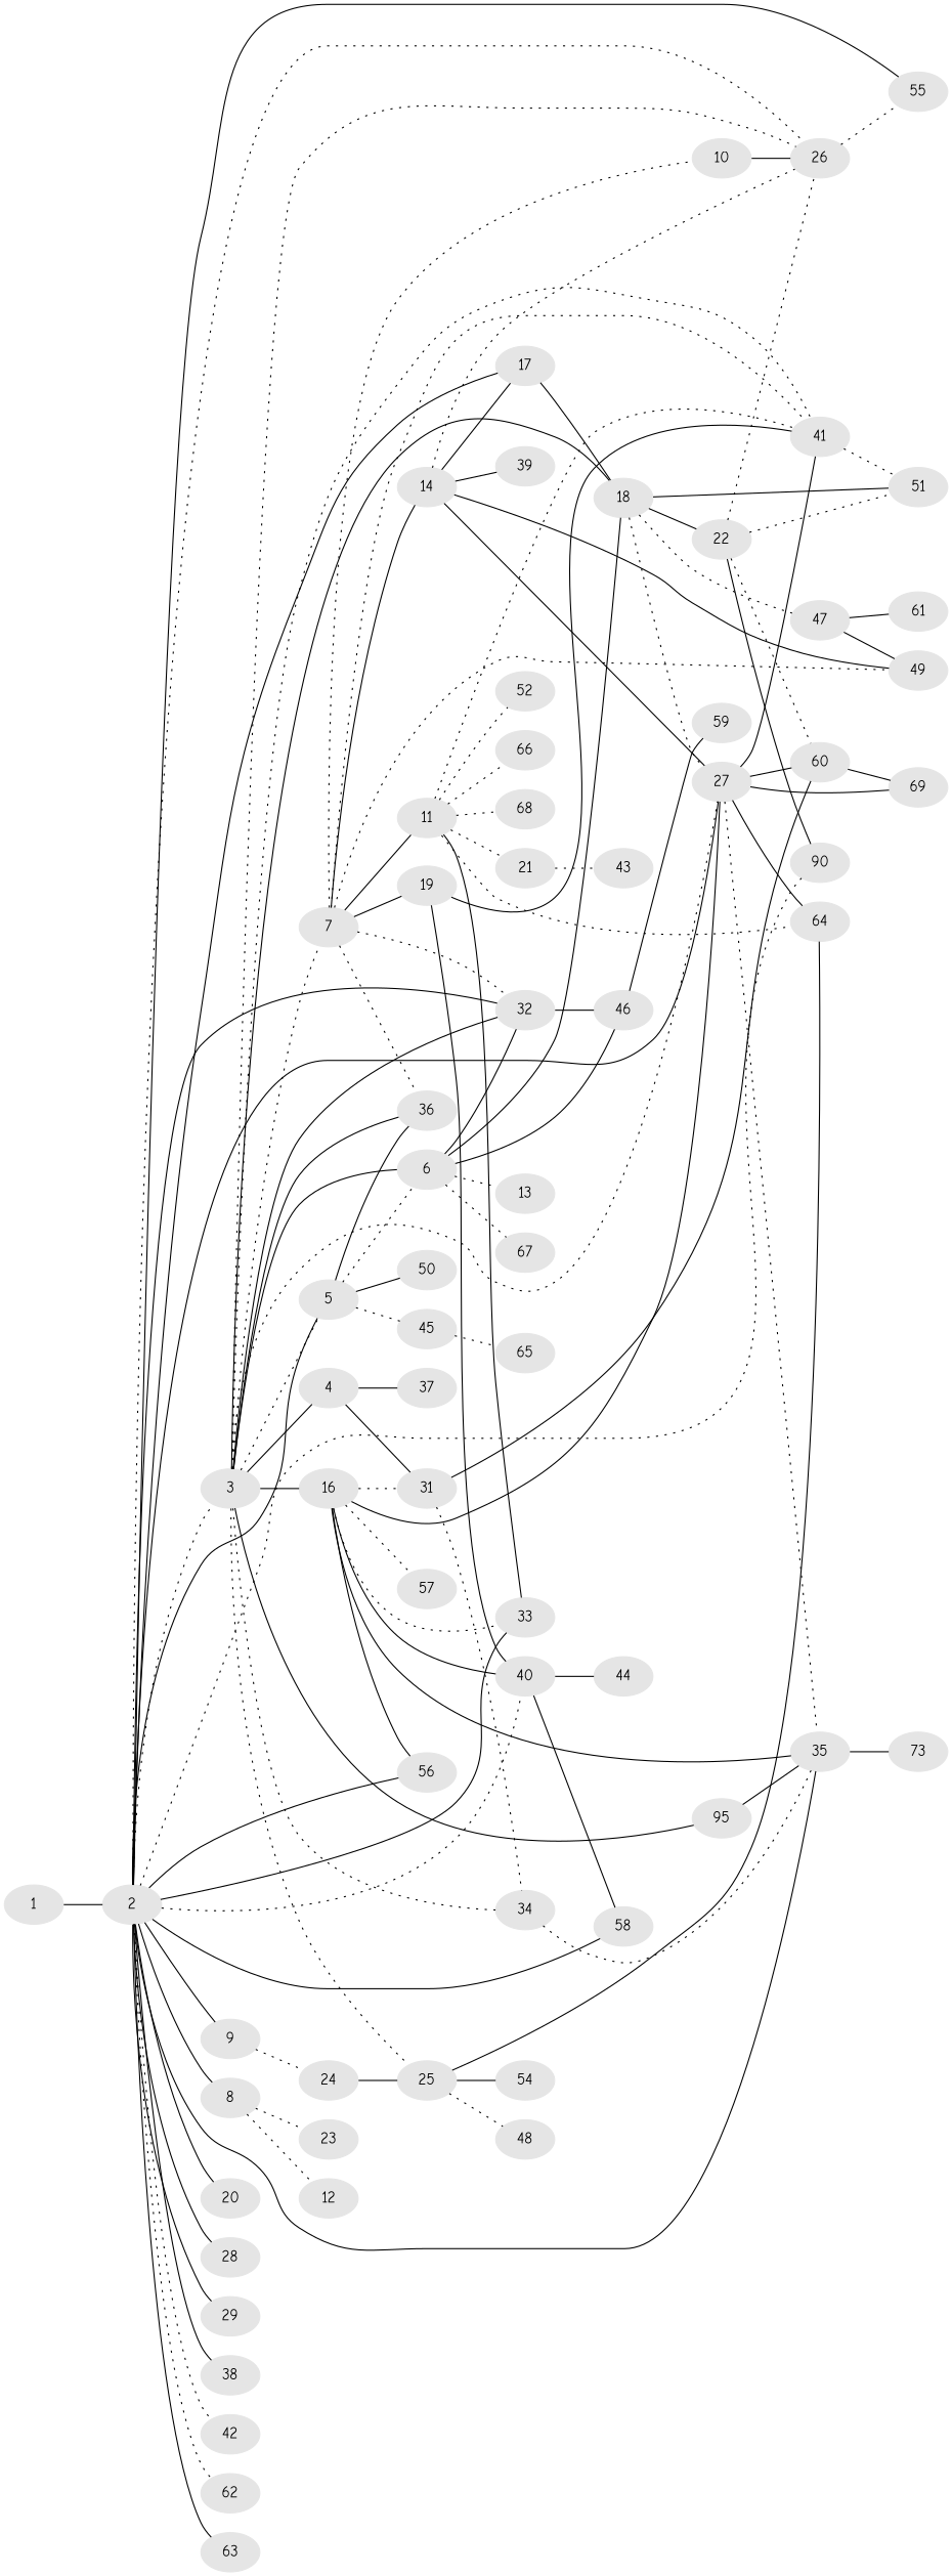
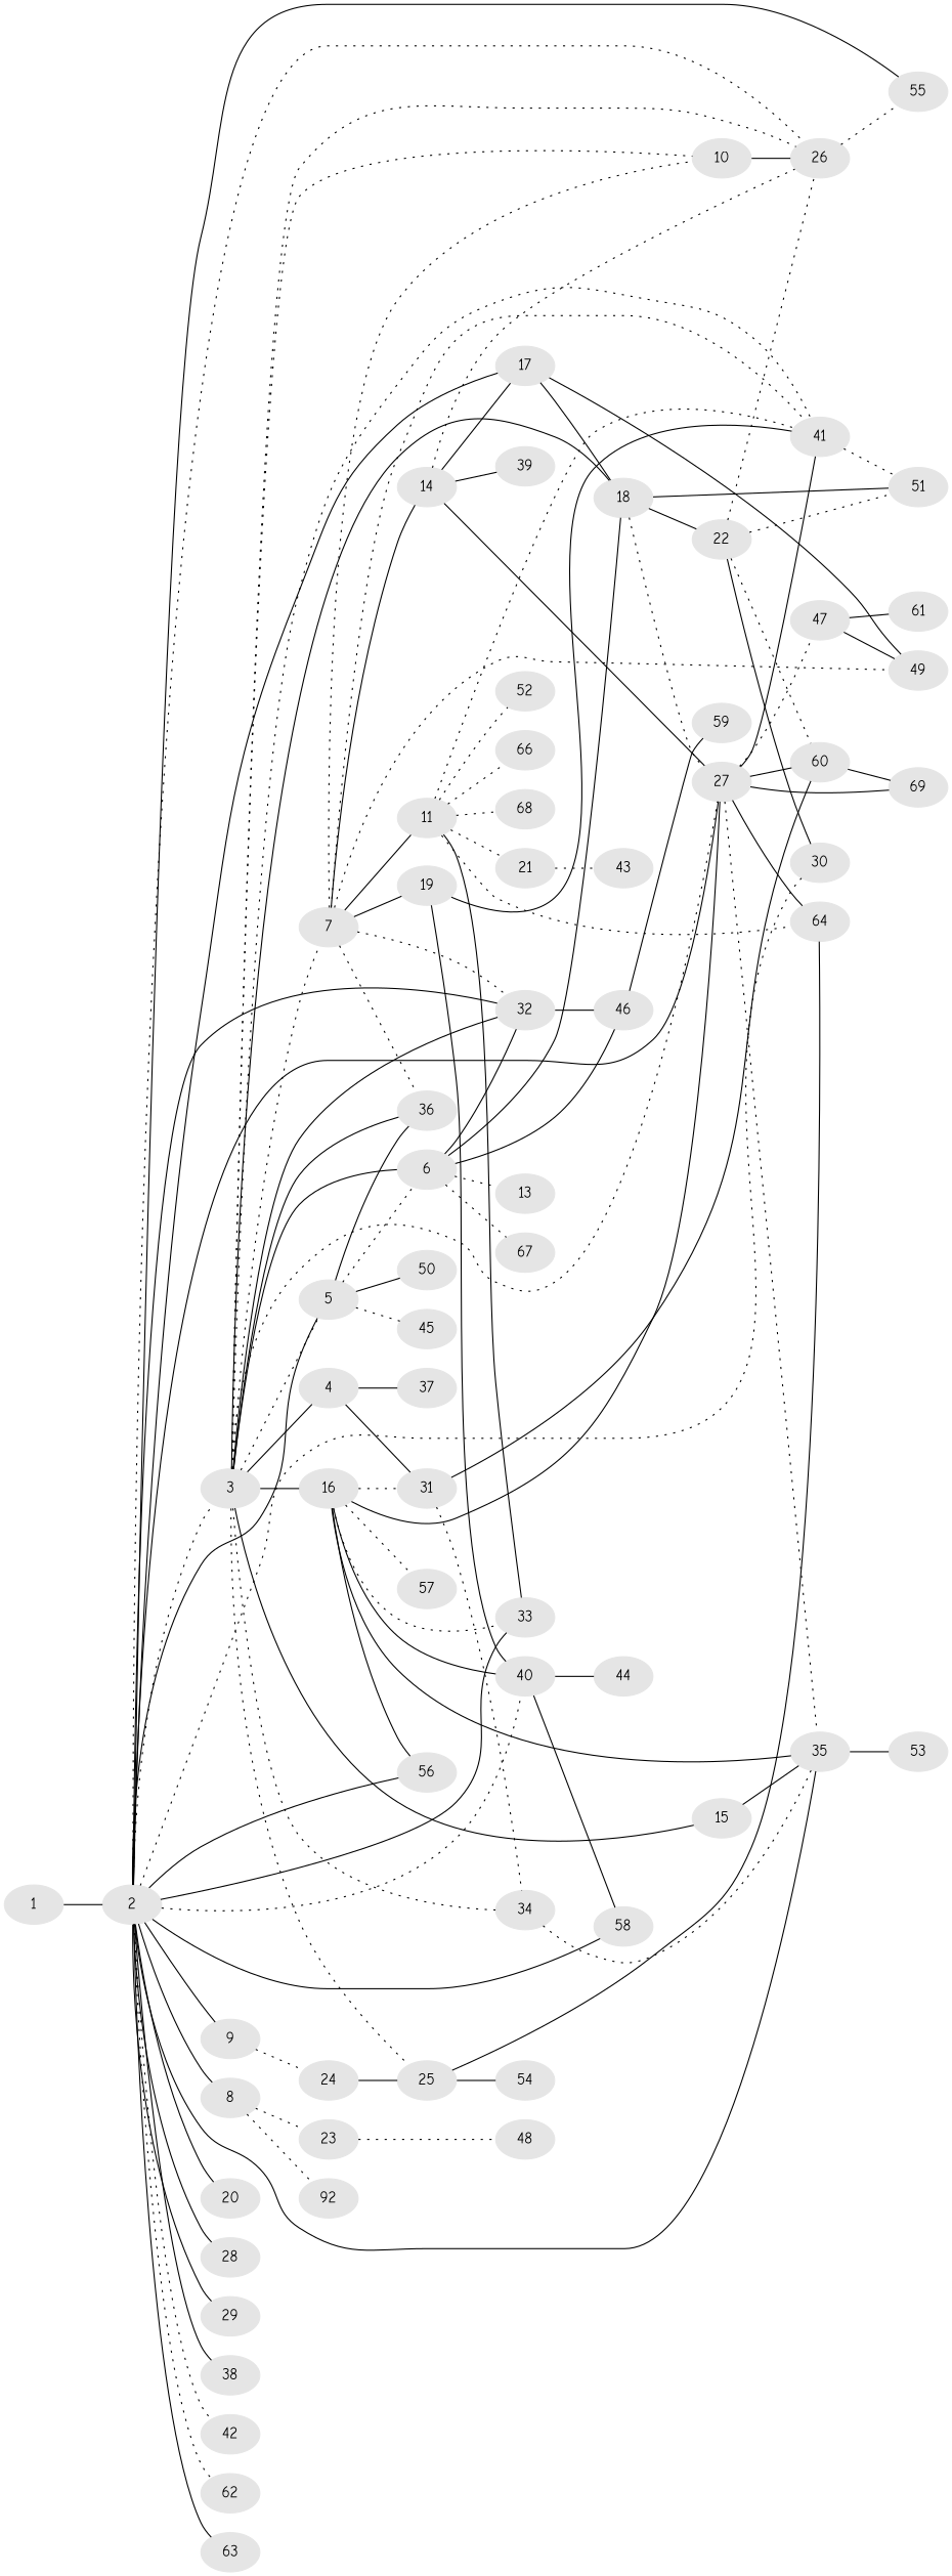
  graph {
    fontname="Comic Neue"
    rankdir=LR
    node [color=gray90 fontname="Comic Neue" style=filled]
    edge [fontname="Comic Neue" style=solid weight=1.0]
    1
    2
    3
    5
    8
    9
    17
    20
    26
    27
    28
    29
-   30 [label=90]
+   30
    32
    33
    35
    38
    40
    42
    55
    56
    58
    62
    63
    4
    6
    7
    10
-   15 [label=95]
+   15
    16
    18
    25
    34
    36
    41
    45
    50
-   12
+   12 [label=92]
    23
    24
    49
    64
    60
    47
    69
    46
-   53 [label=73]
+   53
    44
    31
    37
    13
    67
    11
    14
    19
    57
    22
    51
    48
    54
-   65
    59
    21
    52
    66
    68
    39
    43
    61
    1 -- 2
    2 -- 3 [style=dotted]
    2 -- 5
    2 -- 8
    2 -- 9
    2 -- 17
    2 -- 20
    2 -- 26 [style=dotted]
    2 -- 27 [weight=3.0]
    2 -- 28
    2 -- 29
    2 -- 30 [style=dotted]
    2 -- 32
    2 -- 33
    2 -- 35
    2 -- 38
    2 -- 40 [style=dotted]
    2 -- 42 [style=dotted]
    2 -- 55
    2 -- 56
    2 -- 58
    2 -- 62 [style=dotted]
    2 -- 63
    3 -- 5 [style=dotted]
    3 -- 26 [style=dotted]
    3 -- 27 [style=dotted]
    3 -- 32
    3 -- 4
    3 -- 6
    3 -- 7 [style=dotted]
+   3 -- 10 [style=dotted]
    3 -- 15
    3 -- 16 [weight=9.0]
    3 -- 18
    3 -- 25 [style=dotted]
    3 -- 34 [style=dotted weight=3.0]
    3 -- 36
    3 -- 41 [style=dotted]
    5 -- 6 [style=dotted]
    5 -- 36
    5 -- 45 [style=dotted]
    5 -- 50
    8 -- 12 [style=dotted]
    8 -- 23 [style=dotted]
    9 -- 24 [style=dotted]
    17 -- 18 [weight=4.0]
-   14 -- 49
+   17 -- 49
    26 -- 55 [style=dotted]
    27 -- 35 [style=dotted weight=2.0]
    27 -- 41 [weight=10.0]
    27 -- 64
    27 -- 60
-   18 -- 47 [style=dotted]
+   27 -- 47 [style=dotted]
    27 -- 69
    32 -- 46
    35 -- 53
    40 -- 58
    40 -- 44
    4 -- 31
    4 -- 37
    6 -- 32
    6 -- 18
    6 -- 46
    6 -- 13 [style=dotted]
    6 -- 67 [style=dotted]
    7 -- 32 [style=dotted weight=6.0]
    7 -- 10 [style=dotted]
    7 -- 36 [style=dotted]
    7 -- 41 [style=dotted]
    7 -- 49 [style=dotted]
    7 -- 11
    7 -- 14
    7 -- 19
    10 -- 26 [weight=2.0]
    15 -- 35
    16 -- 27
    16 -- 33 [style=dotted]
    16 -- 35
    16 -- 40
    16 -- 56
    16 -- 31 [style=dotted]
    16 -- 57 [style=dotted]
    18 -- 27 [style=dotted weight=2.0]
    18 -- 22
    18 -- 51
    25 -- 64
-   25 -- 48 [style=dotted]
+   23 -- 48 [style=dotted]
    25 -- 54
    34 -- 35 [style=dotted]
    41 -- 51 [style=dotted]
-   45 -- 65 [style=dotted]
    24 -- 25
    60 -- 69
    47 -- 49
    47 -- 61
    46 -- 59
    31 -- 34 [style=dotted]
    31 -- 60
    11 -- 33
    11 -- 41 [style=dotted]
    11 -- 64 [style=dotted]
    11 -- 21 [style=dotted]
    11 -- 52 [style=dotted]
    11 -- 66 [style=dotted]
    11 -- 68 [style=dotted]
    14 -- 17
    14 -- 26 [style=dotted]
    14 -- 27
    14 -- 39
    19 -- 40
    19 -- 41
    22 -- 26 [style=dotted]
    22 -- 30
    22 -- 60 [style=dotted]
    22 -- 51 [style=dotted]
    21 -- 43 [style=dotted]
  }
